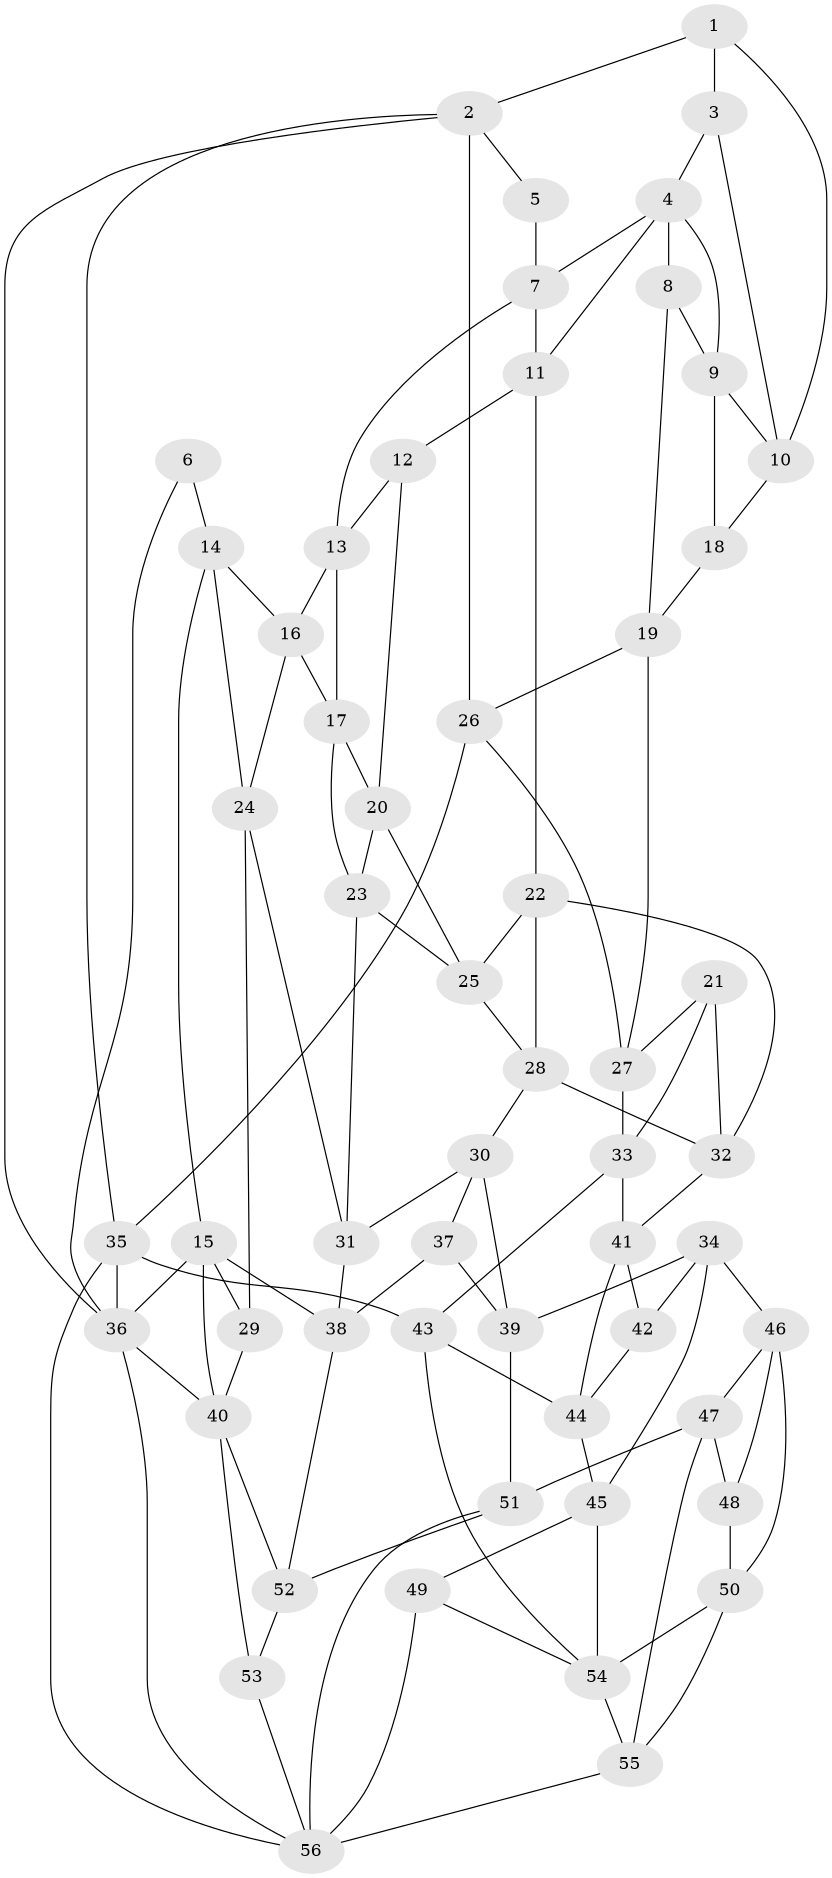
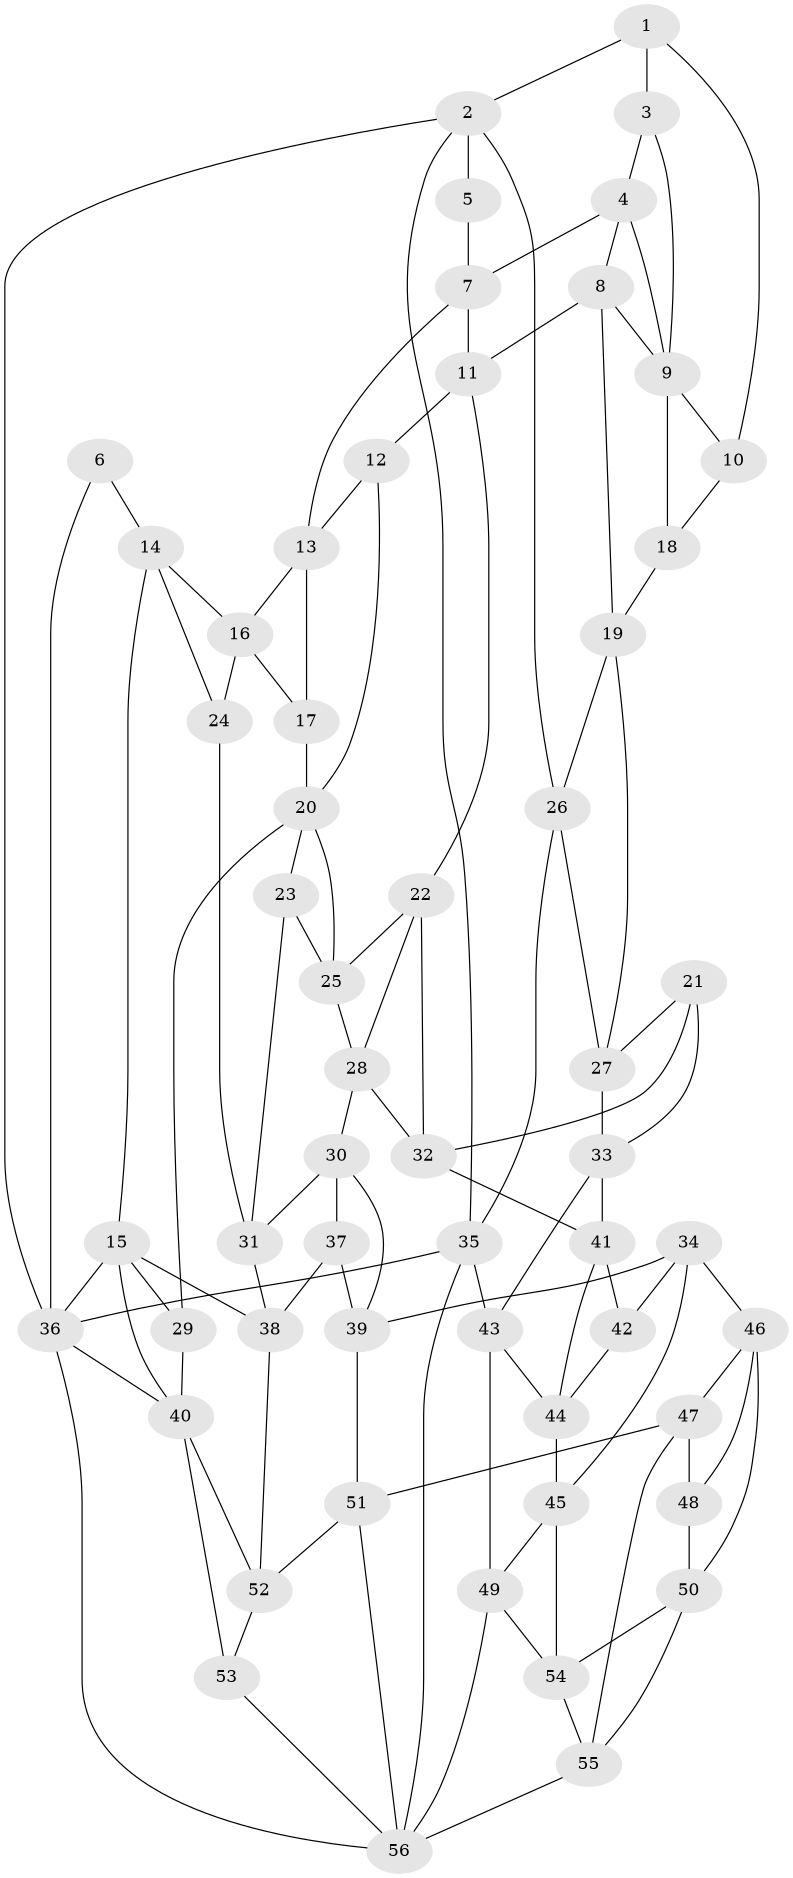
  graph {
    node [color=gray90 style=filled]
    edge [weight=1.0]
    1
    2
    3
    10
    5
    26
    35
    36
    4
    18
    7
    27
    43
    56
    40
    8
    9
    11
    13
    19
    6
    14
    16
    15
    24
    12
    22
    17
    20
    25
    32
    28
    23
    29
    38
    31
    52
    53
    33
    21
    41
    30
    37
    39
    51
    42
    44
    49
    34
    45
    46
    54
    47
    48
    50
    55
    1 -- 2
    1 -- 3
    1 -- 10
    2 -- 5
    2 -- 26
    2 -- 35
    2 -- 36
-   3 -- 10
+   3 -- 9
    3 -- 4
    10 -- 18
    5 -- 7
    26 -- 35
    26 -- 27
    35 -- 36
    35 -- 43
    35 -- 56
    36 -- 56
    36 -- 40
    4 -- 7
    4 -- 8
    4 -- 9
    18 -- 19
    7 -- 11
    7 -- 13
    27 -- 33
    43 -- 44
-   43 -- 54
+   43 -- 49
    40 -- 52
    40 -- 53 [weight=2.0]
    8 -- 9
-   4 -- 11
+   8 -- 11
    8 -- 19
    9 -- 10
    9 -- 18
    11 -- 12
    11 -- 22
    13 -- 16
    13 -- 17
    19 -- 26
    19 -- 27
    6 -- 36
    6 -- 14
    14 -- 16
    14 -- 15
    14 -- 24
    16 -- 24
    16 -- 17
    15 -- 36
    15 -- 40
    15 -- 29
    15 -- 38
-   24 -- 29
+   20 -- 29
    24 -- 31
    12 -- 13
    12 -- 20
    22 -- 25
    22 -- 32
    22 -- 28
    17 -- 20
-   17 -- 23
    20 -- 25
    20 -- 23
    25 -- 28
    32 -- 41
    28 -- 32
    28 -- 30
    23 -- 25
    23 -- 31
    29 -- 40
    38 -- 52
    31 -- 38
    52 -- 53
    53 -- 56
    33 -- 43
    33 -- 41
    21 -- 27
    21 -- 32
    21 -- 33
    41 -- 42 [weight=2.0]
    41 -- 44
    30 -- 31
    30 -- 37
    30 -- 39
    37 -- 38
    37 -- 39
    39 -- 51
    51 -- 56
    51 -- 52
    42 -- 44
    44 -- 45
    49 -- 56
    49 -- 54
    34 -- 39
    34 -- 42
    34 -- 45
    34 -- 46
    45 -- 49
    45 -- 54
    46 -- 47
    46 -- 48
    46 -- 50
    54 -- 55
    47 -- 51
    47 -- 48
    47 -- 55
    48 -- 50
    50 -- 54
    50 -- 55
    55 -- 56
  }
